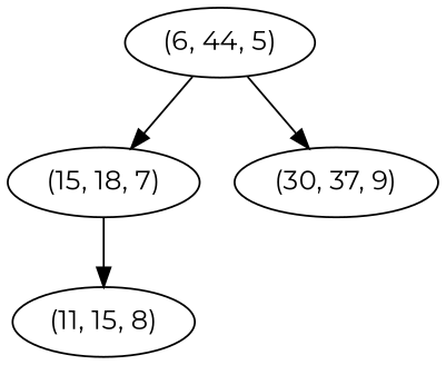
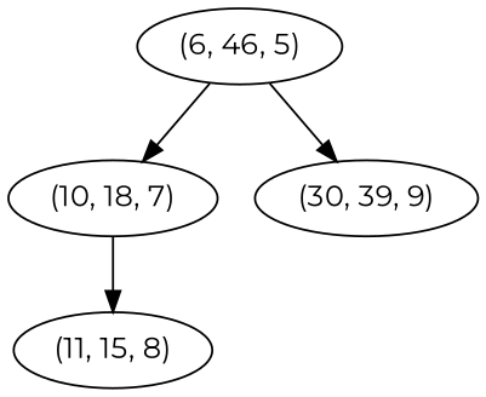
  digraph {
    fontname=Montserrat
    node [fontname=Montserrat]
    edge [fontname=Montserrat]
-   "(6, 46, 5)" [label="(6, 44, 5)"]
-   "(10, 18, 7)" [label="(15, 18, 7)"]
-   "(30, 39, 9)" [label="(30, 37, 9)"]
+   "(6, 46, 5)"
+   "(10, 18, 7)"
+   "(30, 39, 9)"
    n4 [label="(11, 15, 8)"]
    "(6, 46, 5)" -> "(10, 18, 7)"
    "(6, 46, 5)" -> "(30, 39, 9)"
    "(10, 18, 7)" -> n4
  }
